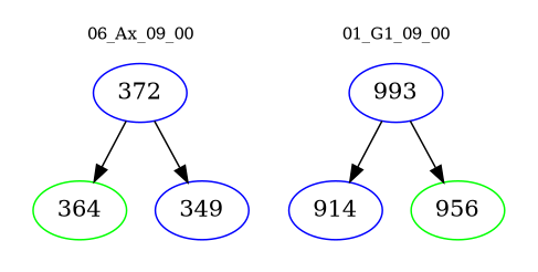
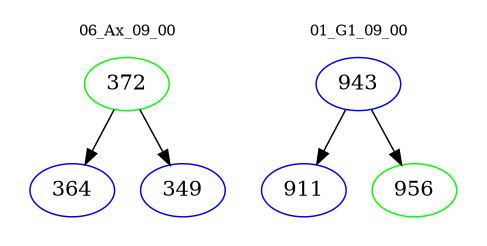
  digraph {
    fontname="DejaVu Serif"
    node [color=blue fontname="DejaVu Serif"]
    edge [color=black fontname="DejaVu Serif"]
-   n1 [label=372]
-   n2 [color=green label=364]
+   n1 [color=green label=372]
+   n2 [label=364]
    n3 [label=349]
-   n4 [label=993]
-   n5 [label=914]
+   n4 [label=943]
+   n5 [label=911]
    n6 [color=green label=956]
    subgraph cluster_1 {
      color=white
      fontsize=10
      label="06_Ax_09_00"
      n1
      n2
      n3
    }
    subgraph cluster_2 {
      color=white
      fontsize=10
      label="01_G1_09_00"
      n4
      n5
      n6
    }
    n1 -> n2
    n1 -> n3
    n4 -> n5
    n4 -> n6
  }
